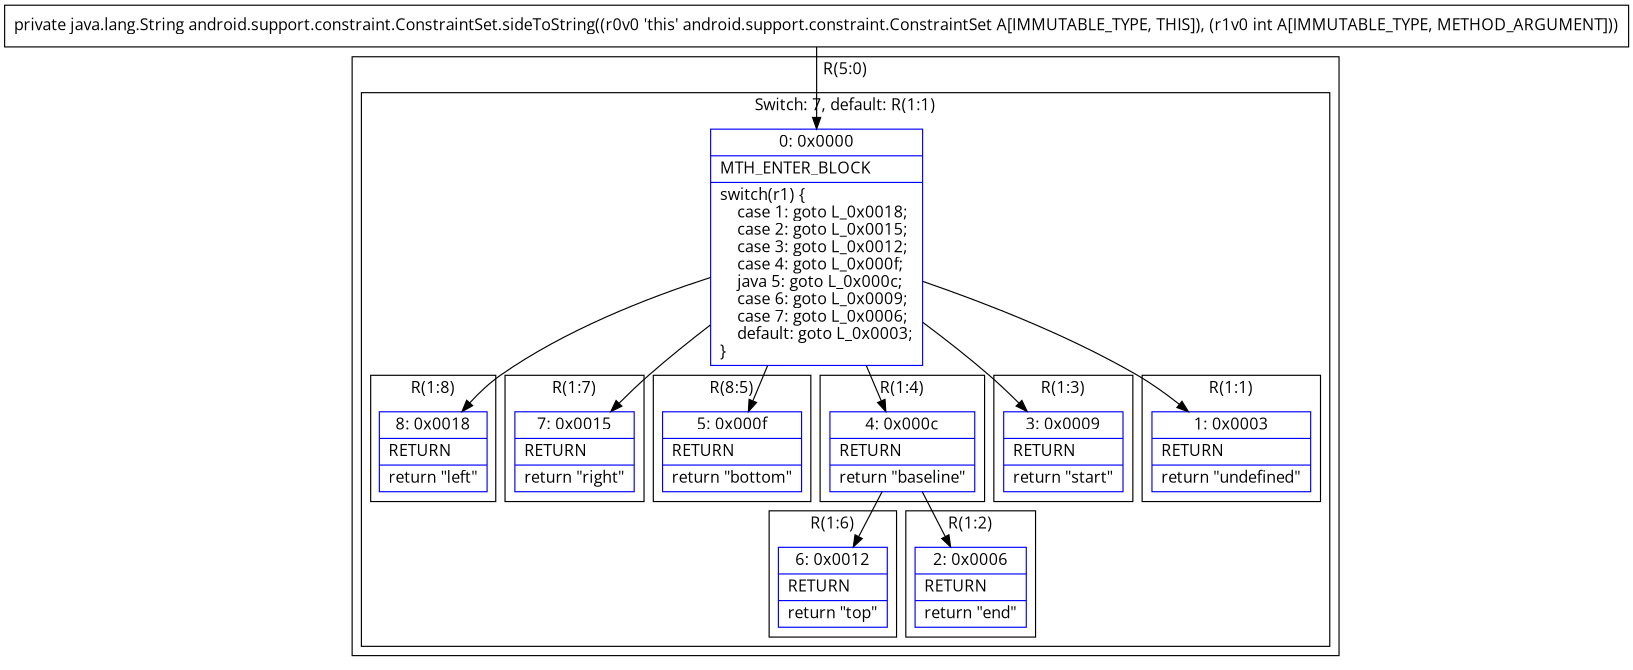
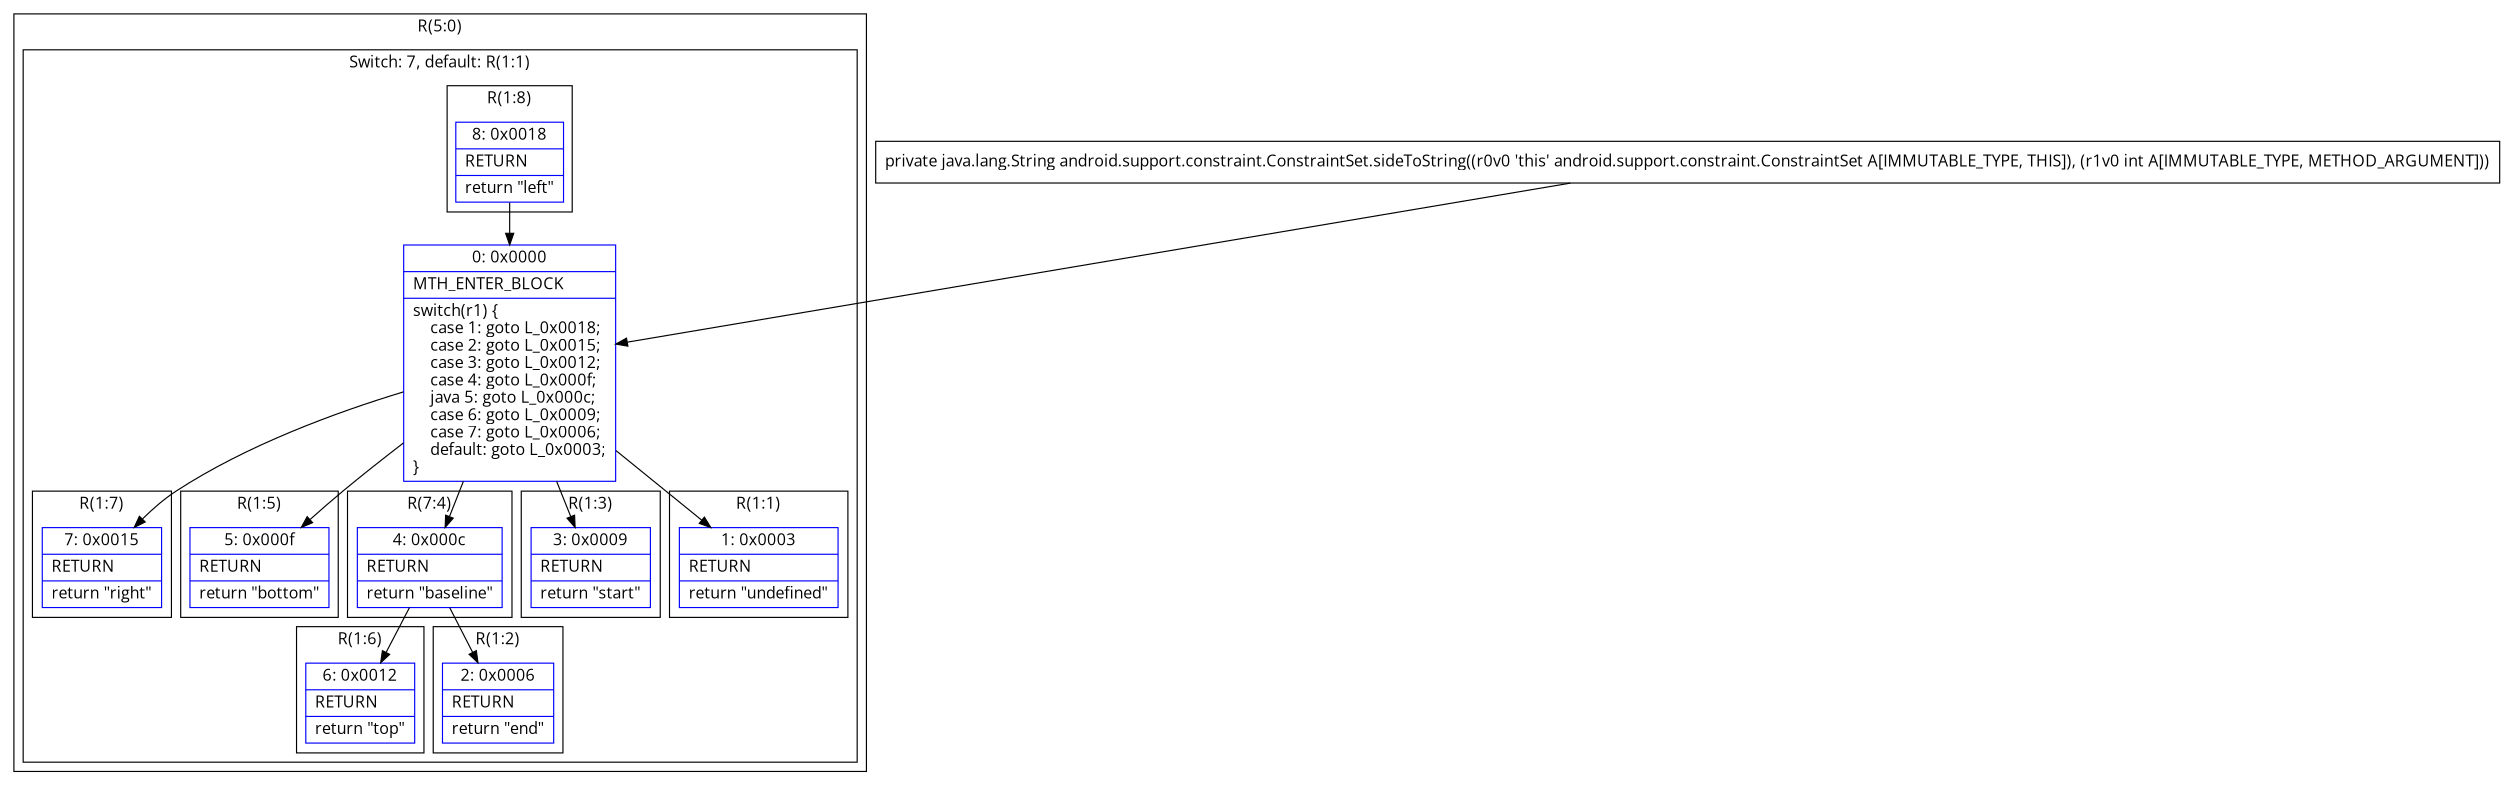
  digraph {
    fontname="Open Sans"
    node [color=blue fontname="Open Sans" shape=record]
    edge [fontname="Open Sans"]
    n1 [label="{8\:\ 0x0018|RETURN\l|return \"left\"\l}"]
    n2 [label="{7\:\ 0x0015|RETURN\l|return \"right\"\l}"]
    n3 [label="{6\:\ 0x0012|RETURN\l|return \"top\"\l}"]
    n4 [label="{5\:\ 0x000f|RETURN\l|return \"bottom\"\l}"]
    n5 [label="{4\:\ 0x000c|RETURN\l|return \"baseline\"\l}"]
    n6 [label="{3\:\ 0x0009|RETURN\l|return \"start\"\l}"]
    n7 [label="{2\:\ 0x0006|RETURN\l|return \"end\"\l}"]
    n8 [label="{1\:\ 0x0003|RETURN\l|return \"undefined\"\l}"]
    n9 [label="{0\:\ 0x0000|MTH_ENTER_BLOCK\l|switch(r1) \{\l    case 1: goto L_0x0018;\l    case 2: goto L_0x0015;\l    case 3: goto L_0x0012;\l    case 4: goto L_0x000f;\l    java 5: goto L_0x000c;\l    case 6: goto L_0x0009;\l    case 7: goto L_0x0006;\l    default: goto L_0x0003;\l\}\l}"]
    n10 [label="{private java.lang.String android.support.constraint.ConstraintSet.sideToString((r0v0 'this' android.support.constraint.ConstraintSet A[IMMUTABLE_TYPE, THIS]), (r1v0 int A[IMMUTABLE_TYPE, METHOD_ARGUMENT])) }" color=""]
    subgraph cluster_1 {
      label="R(5:0)"
      subgraph cluster_2 {
        label="Switch: 7, default: R(1:1)"
        n9
        subgraph cluster_3 {
          label="R(1:8)"
          n1
        }
        subgraph cluster_4 {
          label="R(1:7)"
          n2
        }
        subgraph cluster_5 {
          label="R(1:6)"
          n3
        }
        subgraph cluster_6 {
-         label="R(8:5)"
+         label="R(1:5)"
          n4
        }
        subgraph cluster_7 {
-         label="R(1:4)"
+         label="R(7:4)"
          n5
        }
        subgraph cluster_8 {
          label="R(1:3)"
          n6
        }
        subgraph cluster_9 {
          label="R(1:2)"
          n7
        }
        subgraph cluster_10 {
          label="R(1:1)"
          n8
        }
      }
    }
    n5 -> n3
    n5 -> n7
-   n9 -> n1
+   n1 -> n9
    n9 -> n2
    n9 -> n4
    n9 -> n5
    n9 -> n6
    n9 -> n8
    n10 -> n9
  }
